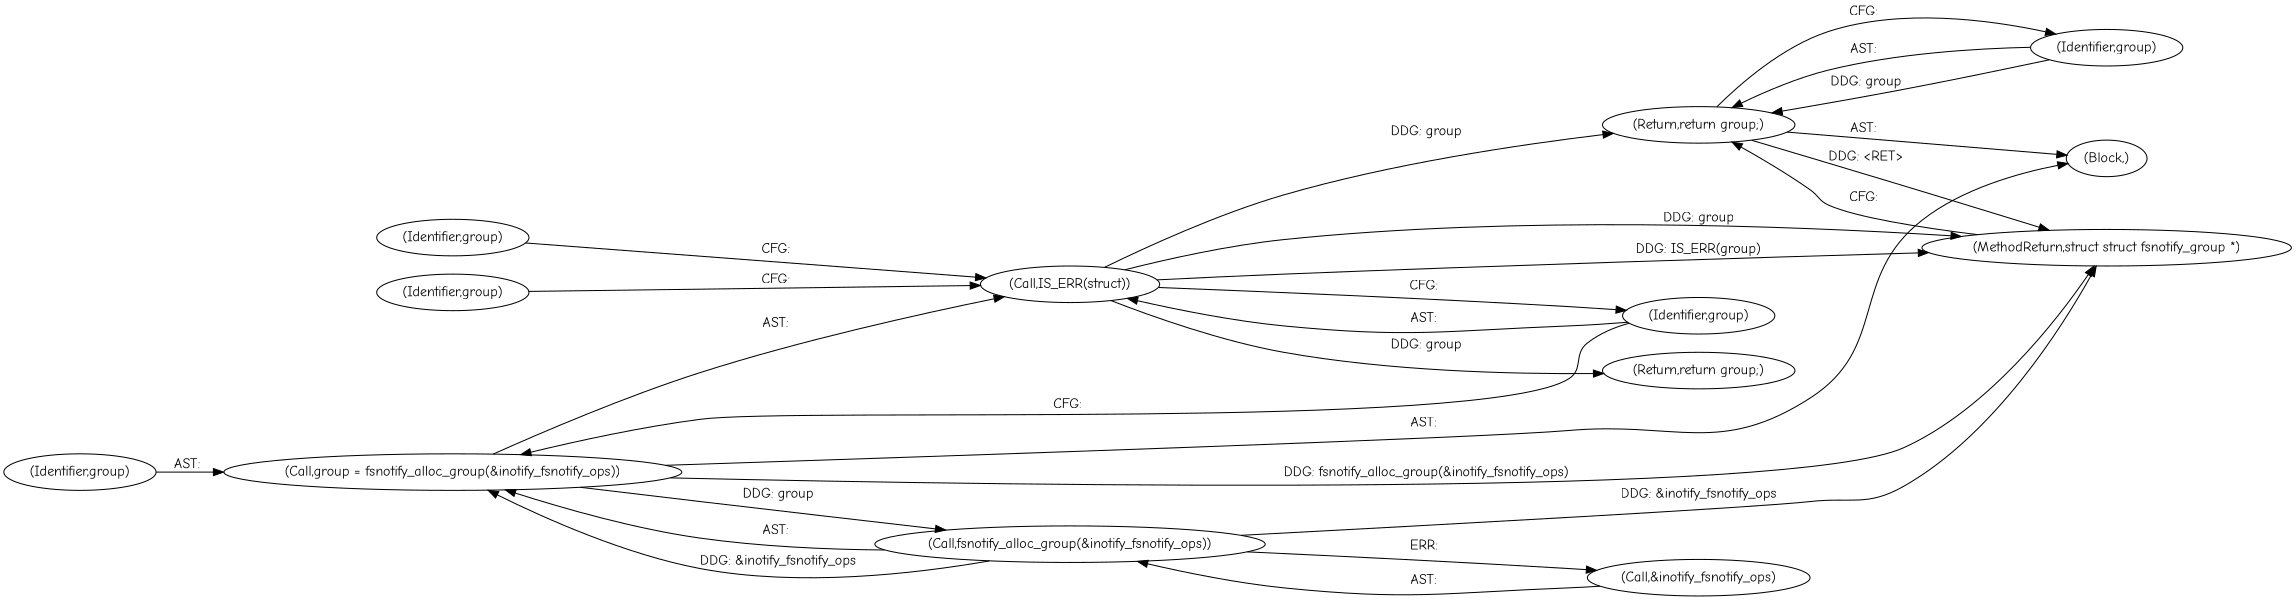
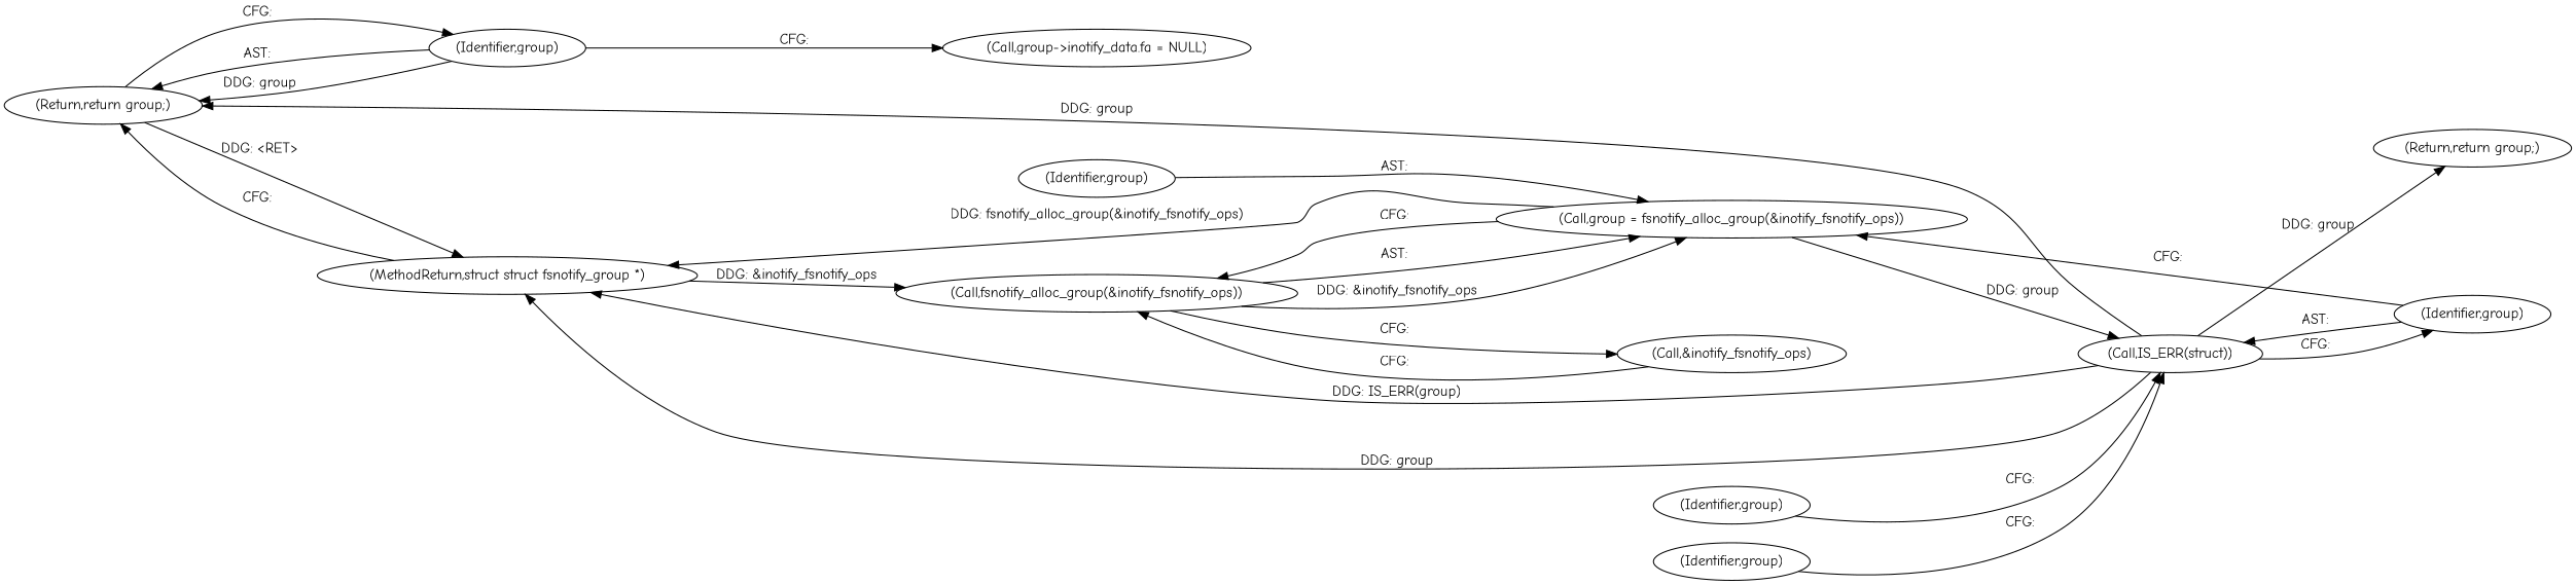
  digraph {
    fontname="Comic Neue"
    rankdir=LR
    node [fontname="Comic Neue"]
    edge [fontname="Comic Neue"]
    n1 [label="(Return,return group;)"]
    n2 [label="(Identifier,group)"]
-   n3 [label="(Block,)"]
    n4 [label="(MethodReturn,struct struct fsnotify_group *)"]
+   n5 [label="(Call,group->inotify_data.fa = NULL)"]
    n6 [label="(Call,IS_ERR(struct))"]
    n7 [label="(Identifier,group)"]
    n8 [label="(Return,return group;)"]
    n9 [label="(Call,group = fsnotify_alloc_group(&inotify_fsnotify_ops))"]
    n10 [label="(Call,fsnotify_alloc_group(&inotify_fsnotify_ops))"]
    n11 [label="(Call,&inotify_fsnotify_ops)"]
    n12 [label="(Identifier,group)"]
    n13 [label="(Identifier,group)"]
    n14 [label="(Identifier,group)"]
    n1 -> n2 [label="CFG: "]
-   n1 -> n3 [label="AST: "]
    n1 -> n4 [label="DDG: <RET>"]
    n2 -> n1 [label="AST: "]
    n2 -> n1 [label="DDG: group"]
+   n2 -> n5 [label="CFG: "]
    n4 -> n1 [label="CFG: "]
    n6 -> n1 [label="DDG: group"]
    n6 -> n4 [label="DDG: group"]
    n6 -> n4 [label="DDG: IS_ERR(group)"]
    n6 -> n7 [label="CFG: "]
    n6 -> n8 [label="DDG: group"]
    n7 -> n6 [label="AST: "]
    n7 -> n9 [label="CFG: "]
-   n9 -> n3 [label="AST: "]
    n9 -> n4 [label="DDG: fsnotify_alloc_group(&inotify_fsnotify_ops)"]
-   n9 -> n6 [label="AST: "]
-   n9 -> n10 [label="DDG: group"]
-   n10 -> n4 [label="DDG: &inotify_fsnotify_ops"]
+   n9 -> n6 [label="DDG: group"]
+   n9 -> n10 [label="CFG: "]
+   n4 -> n10 [label="DDG: &inotify_fsnotify_ops"]
    n10 -> n9 [label="AST: "]
    n10 -> n9 [label="DDG: &inotify_fsnotify_ops"]
-   n10 -> n11 [label="ERR: "]
-   n11 -> n10 [label="AST: "]
+   n10 -> n11 [label="CFG: "]
+   n11 -> n10 [label="CFG: "]
    n12 -> n6 [label="CFG: "]
    n13 -> n9 [label="AST: "]
    n14 -> n6 [label="CFG: "]
  }
